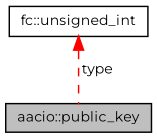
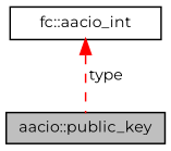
  digraph {
    fontname=Montserrat
    node [color=black fontname=Montserrat fontsize=10 shape=record style=filled]
    n1 [fillcolor=grey75 fontcolor=black height=0.2 label="aacio::public_key" width=0.4]
-   n2 [fillcolor=white height=0.2 label="fc::unsigned_int" width=0.4]
+   n2 [fillcolor=white height=0.2 label="fc::aacio_int" width=0.4]
    n2 -> n1 [color=red dir=back fontname=Montserrat fontsize=10 label=" type" labelfontname=Helvetica labelfontsize=10 style=dashed]
  }
